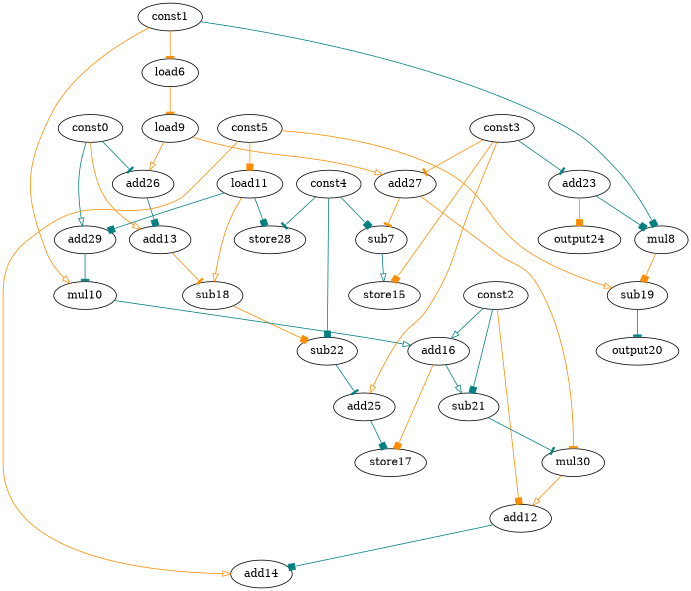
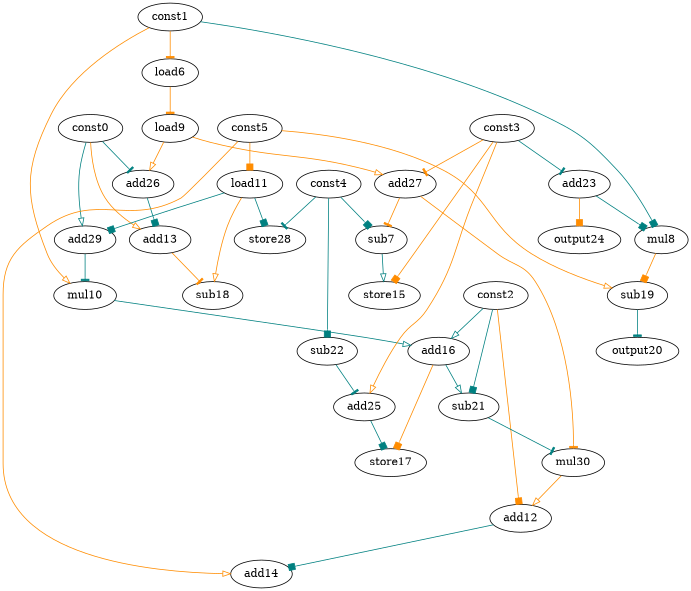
  digraph {
    node [opcode=add]
    edge [arrowhead=box color=darkorange operand=0]
    const0 [opcode=const]
    add13
    add26
    add29
    sub18 [opcode=sub]
    mul10 [opcode=mul]
    const1 [opcode=const]
    load6 [opcode=load]
    mul8 [opcode=mul]
    load9 [opcode=load]
    sub19 [opcode=sub]
    add16
    const2 [opcode=const]
    add12
    sub21 [opcode=sub]
    add14
    store17 [opcode=store]
    mul30 [opcode=mul]
    const3 [opcode=const]
    store15 [opcode=store]
    add23
    add25
    add27
    output24 [opcode=output]
    sub7 [opcode=sub]
    const4 [opcode=const]
    sub22 [opcode=sub]
    store28 [opcode=store]
    const5 [opcode=const]
    load11 [opcode=load]
    output20 [opcode=output]
    const0 -> add13 [arrowhead=onormal]
    const0 -> add26 [arrowhead=tee color=teal]
    const0 -> add29 [arrowhead=onormal color=teal]
    add13 -> sub18 [arrowhead=tee]
    add26 -> add13 [color=teal operand=1]
    add29 -> mul10 [arrowhead=tee color=teal operand=1]
-   sub18 -> sub22
    mul10 -> add16 [arrowhead=onormal color=teal operand=1]
    const1 -> mul10 [arrowhead=onormal]
    const1 -> load6 [arrowhead=tee]
    const1 -> mul8 [color=teal]
    load6 -> load9 [arrowhead=tee]
    mul8 -> sub19
    load9 -> add26 [arrowhead=onormal operand=1]
    load9 -> add27 [arrowhead=onormal]
    sub19 -> output20 [arrowhead=tee color=teal]
    add16 -> sub21 [arrowhead=onormal color=teal]
    add16 -> store17
    const2 -> add16 [arrowhead=onormal color=teal]
    const2 -> add12
    const2 -> sub21 [color=teal operand=1]
    add12 -> add14 [color=teal]
    sub21 -> mul30 [arrowhead=tee color=teal operand=1]
    mul30 -> add12 [arrowhead=onormal operand=1]
    const3 -> store15
    const3 -> add23 [arrowhead=tee color=teal]
    const3 -> add25 [arrowhead=onormal]
    const3 -> add27 [arrowhead=tee operand=1]
    add23 -> mul8 [color=teal operand=1]
    add23 -> output24
    add25 -> store17 [color=teal operand=1]
    add27 -> mul30 [arrowhead=tee]
    add27 -> sub7 [arrowhead=tee]
    sub7 -> store15 [arrowhead=onormal color=teal operand=1]
    const4 -> sub7 [color=teal operand=1]
    const4 -> sub22 [color=teal operand=1]
    const4 -> store28 [arrowhead=tee color=teal operand=1]
    sub22 -> add25 [arrowhead=tee color=teal operand=1]
    const5 -> sub19 [arrowhead=onormal operand=1]
    const5 -> add14 [arrowhead=onormal operand=1]
    const5 -> load11
    load11 -> add29 [color=teal operand=1]
    load11 -> sub18 [arrowhead=onormal operand=1]
    load11 -> store28 [color=teal]
  }
